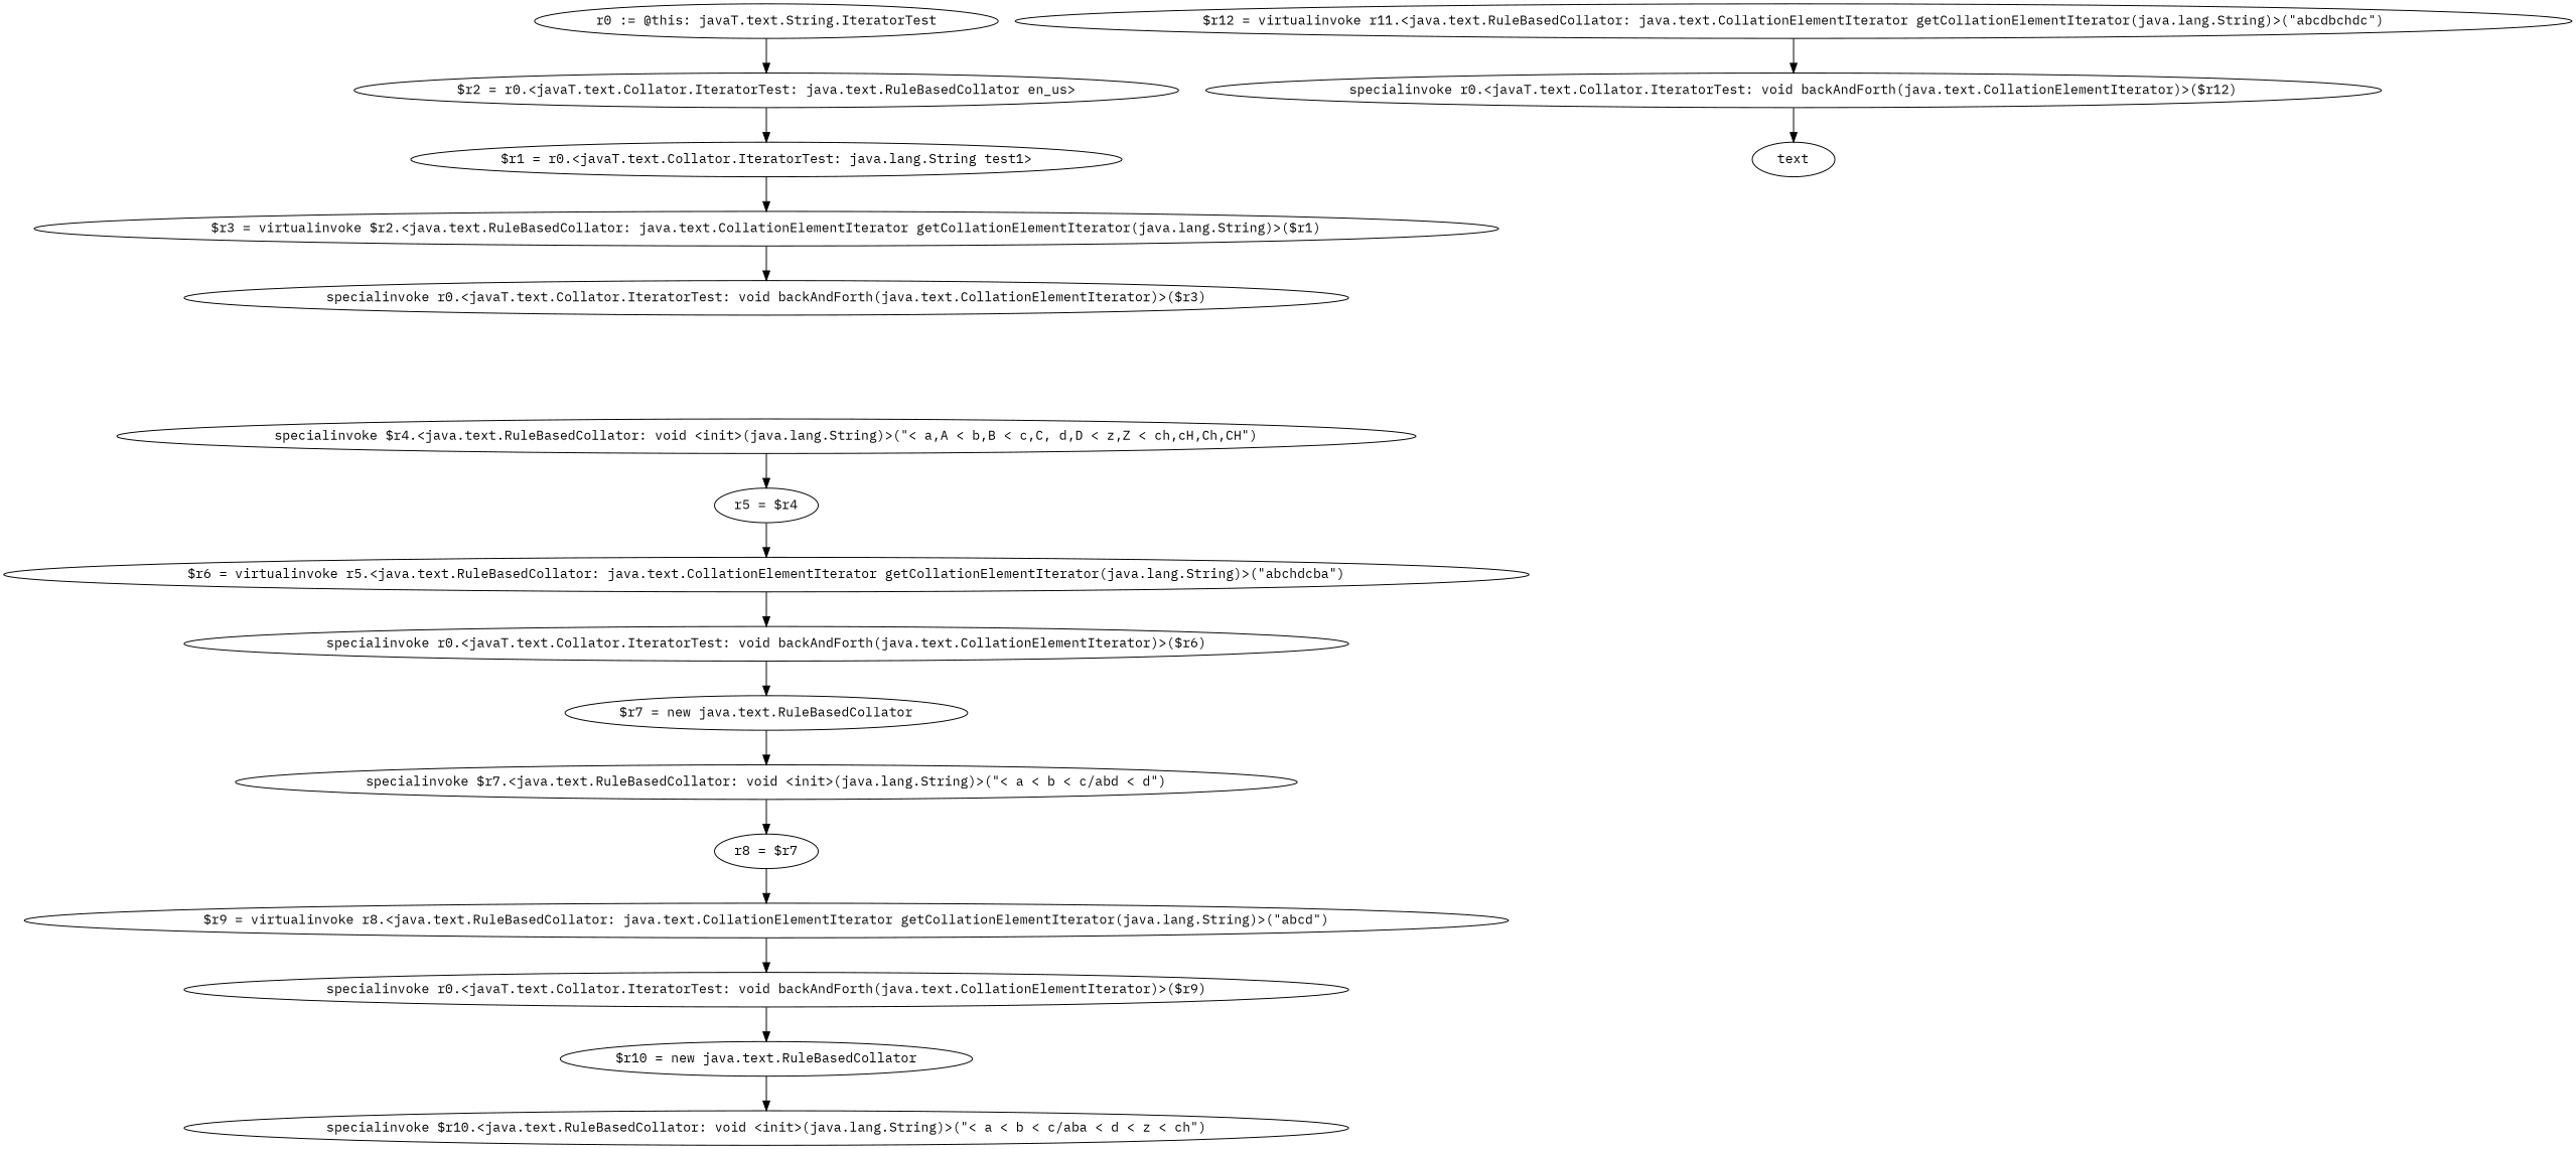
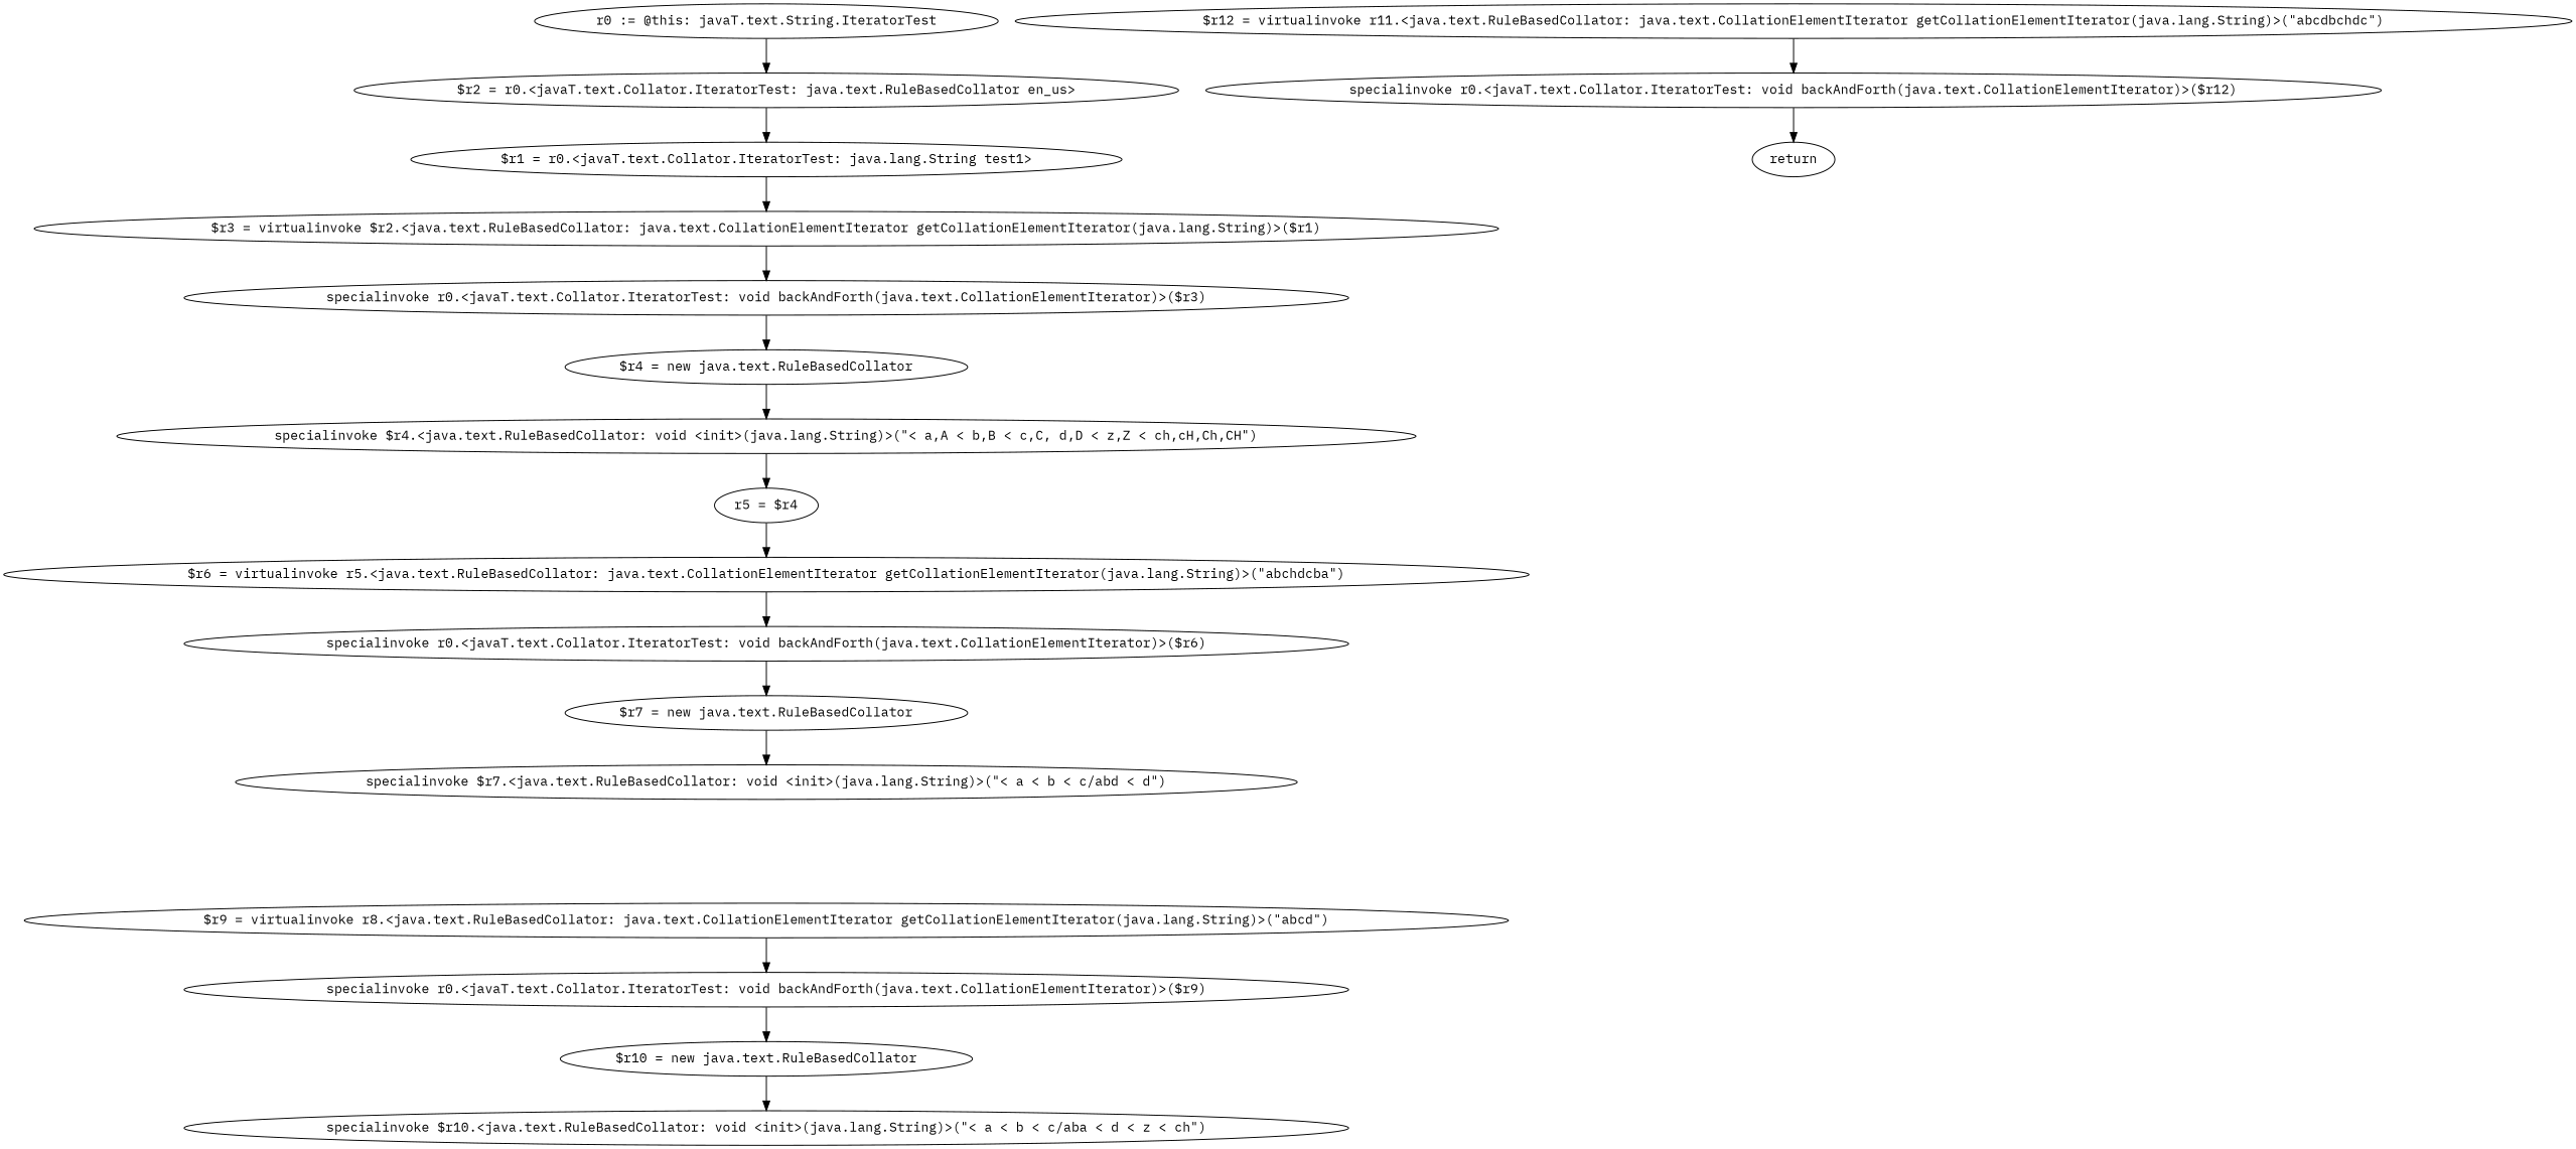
  digraph {
    fontname="IBM Plex Mono"
    node [fontname="IBM Plex Mono"]
    edge [fontname="IBM Plex Mono"]
    n1 [label="r0 := @this: javaT.text.String.IteratorTest"]
    "$r2 = r0.<javaT.text.Collator.IteratorTest: java.text.RuleBasedCollator en_us>"
    "$r1 = r0.<javaT.text.Collator.IteratorTest: java.lang.String test1>"
    "$r3 = virtualinvoke $r2.<java.text.RuleBasedCollator: java.text.CollationElementIterator getCollationElementIterator(java.lang.String)>($r1)"
    "specialinvoke r0.<javaT.text.Collator.IteratorTest: void backAndForth(java.text.CollationElementIterator)>($r3)"
+   "$r4 = new java.text.RuleBasedCollator"
    "specialinvoke $r4.<java.text.RuleBasedCollator: void <init>(java.lang.String)>(\"< a,A < b,B < c,C, d,D < z,Z < ch,cH,Ch,CH\")"
    "r5 = $r4"
    "$r6 = virtualinvoke r5.<java.text.RuleBasedCollator: java.text.CollationElementIterator getCollationElementIterator(java.lang.String)>(\"abchdcba\")"
    "specialinvoke r0.<javaT.text.Collator.IteratorTest: void backAndForth(java.text.CollationElementIterator)>($r6)"
    "$r7 = new java.text.RuleBasedCollator"
    "specialinvoke $r7.<java.text.RuleBasedCollator: void <init>(java.lang.String)>(\"< a < b < c/abd < d\")"
-   "r8 = $r7"
    "$r9 = virtualinvoke r8.<java.text.RuleBasedCollator: java.text.CollationElementIterator getCollationElementIterator(java.lang.String)>(\"abcd\")"
    "specialinvoke r0.<javaT.text.Collator.IteratorTest: void backAndForth(java.text.CollationElementIterator)>($r9)"
    "$r10 = new java.text.RuleBasedCollator"
    "specialinvoke $r10.<java.text.RuleBasedCollator: void <init>(java.lang.String)>(\"< a < b < c/aba < d < z < ch\")"
    "$r12 = virtualinvoke r11.<java.text.RuleBasedCollator: java.text.CollationElementIterator getCollationElementIterator(java.lang.String)>(\"abcdbchdc\")"
    "specialinvoke r0.<javaT.text.Collator.IteratorTest: void backAndForth(java.text.CollationElementIterator)>($r12)"
-   return [label=text]
+   return
    n1 -> "$r2 = r0.<javaT.text.Collator.IteratorTest: java.text.RuleBasedCollator en_us>"
    "$r2 = r0.<javaT.text.Collator.IteratorTest: java.text.RuleBasedCollator en_us>" -> "$r1 = r0.<javaT.text.Collator.IteratorTest: java.lang.String test1>"
    "$r1 = r0.<javaT.text.Collator.IteratorTest: java.lang.String test1>" -> "$r3 = virtualinvoke $r2.<java.text.RuleBasedCollator: java.text.CollationElementIterator getCollationElementIterator(java.lang.String)>($r1)"
    "$r3 = virtualinvoke $r2.<java.text.RuleBasedCollator: java.text.CollationElementIterator getCollationElementIterator(java.lang.String)>($r1)" -> "specialinvoke r0.<javaT.text.Collator.IteratorTest: void backAndForth(java.text.CollationElementIterator)>($r3)"
+   "specialinvoke r0.<javaT.text.Collator.IteratorTest: void backAndForth(java.text.CollationElementIterator)>($r3)" -> "$r4 = new java.text.RuleBasedCollator"
+   "$r4 = new java.text.RuleBasedCollator" -> "specialinvoke $r4.<java.text.RuleBasedCollator: void <init>(java.lang.String)>(\"< a,A < b,B < c,C, d,D < z,Z < ch,cH,Ch,CH\")"
    "specialinvoke $r4.<java.text.RuleBasedCollator: void <init>(java.lang.String)>(\"< a,A < b,B < c,C, d,D < z,Z < ch,cH,Ch,CH\")" -> "r5 = $r4"
    "r5 = $r4" -> "$r6 = virtualinvoke r5.<java.text.RuleBasedCollator: java.text.CollationElementIterator getCollationElementIterator(java.lang.String)>(\"abchdcba\")"
    "$r6 = virtualinvoke r5.<java.text.RuleBasedCollator: java.text.CollationElementIterator getCollationElementIterator(java.lang.String)>(\"abchdcba\")" -> "specialinvoke r0.<javaT.text.Collator.IteratorTest: void backAndForth(java.text.CollationElementIterator)>($r6)"
    "specialinvoke r0.<javaT.text.Collator.IteratorTest: void backAndForth(java.text.CollationElementIterator)>($r6)" -> "$r7 = new java.text.RuleBasedCollator"
    "$r7 = new java.text.RuleBasedCollator" -> "specialinvoke $r7.<java.text.RuleBasedCollator: void <init>(java.lang.String)>(\"< a < b < c/abd < d\")"
-   "specialinvoke $r7.<java.text.RuleBasedCollator: void <init>(java.lang.String)>(\"< a < b < c/abd < d\")" -> "r8 = $r7"
-   "r8 = $r7" -> "$r9 = virtualinvoke r8.<java.text.RuleBasedCollator: java.text.CollationElementIterator getCollationElementIterator(java.lang.String)>(\"abcd\")"
    "$r9 = virtualinvoke r8.<java.text.RuleBasedCollator: java.text.CollationElementIterator getCollationElementIterator(java.lang.String)>(\"abcd\")" -> "specialinvoke r0.<javaT.text.Collator.IteratorTest: void backAndForth(java.text.CollationElementIterator)>($r9)"
    "specialinvoke r0.<javaT.text.Collator.IteratorTest: void backAndForth(java.text.CollationElementIterator)>($r9)" -> "$r10 = new java.text.RuleBasedCollator"
    "$r10 = new java.text.RuleBasedCollator" -> "specialinvoke $r10.<java.text.RuleBasedCollator: void <init>(java.lang.String)>(\"< a < b < c/aba < d < z < ch\")"
    "$r12 = virtualinvoke r11.<java.text.RuleBasedCollator: java.text.CollationElementIterator getCollationElementIterator(java.lang.String)>(\"abcdbchdc\")" -> "specialinvoke r0.<javaT.text.Collator.IteratorTest: void backAndForth(java.text.CollationElementIterator)>($r12)"
    "specialinvoke r0.<javaT.text.Collator.IteratorTest: void backAndForth(java.text.CollationElementIterator)>($r12)" -> return
  }
